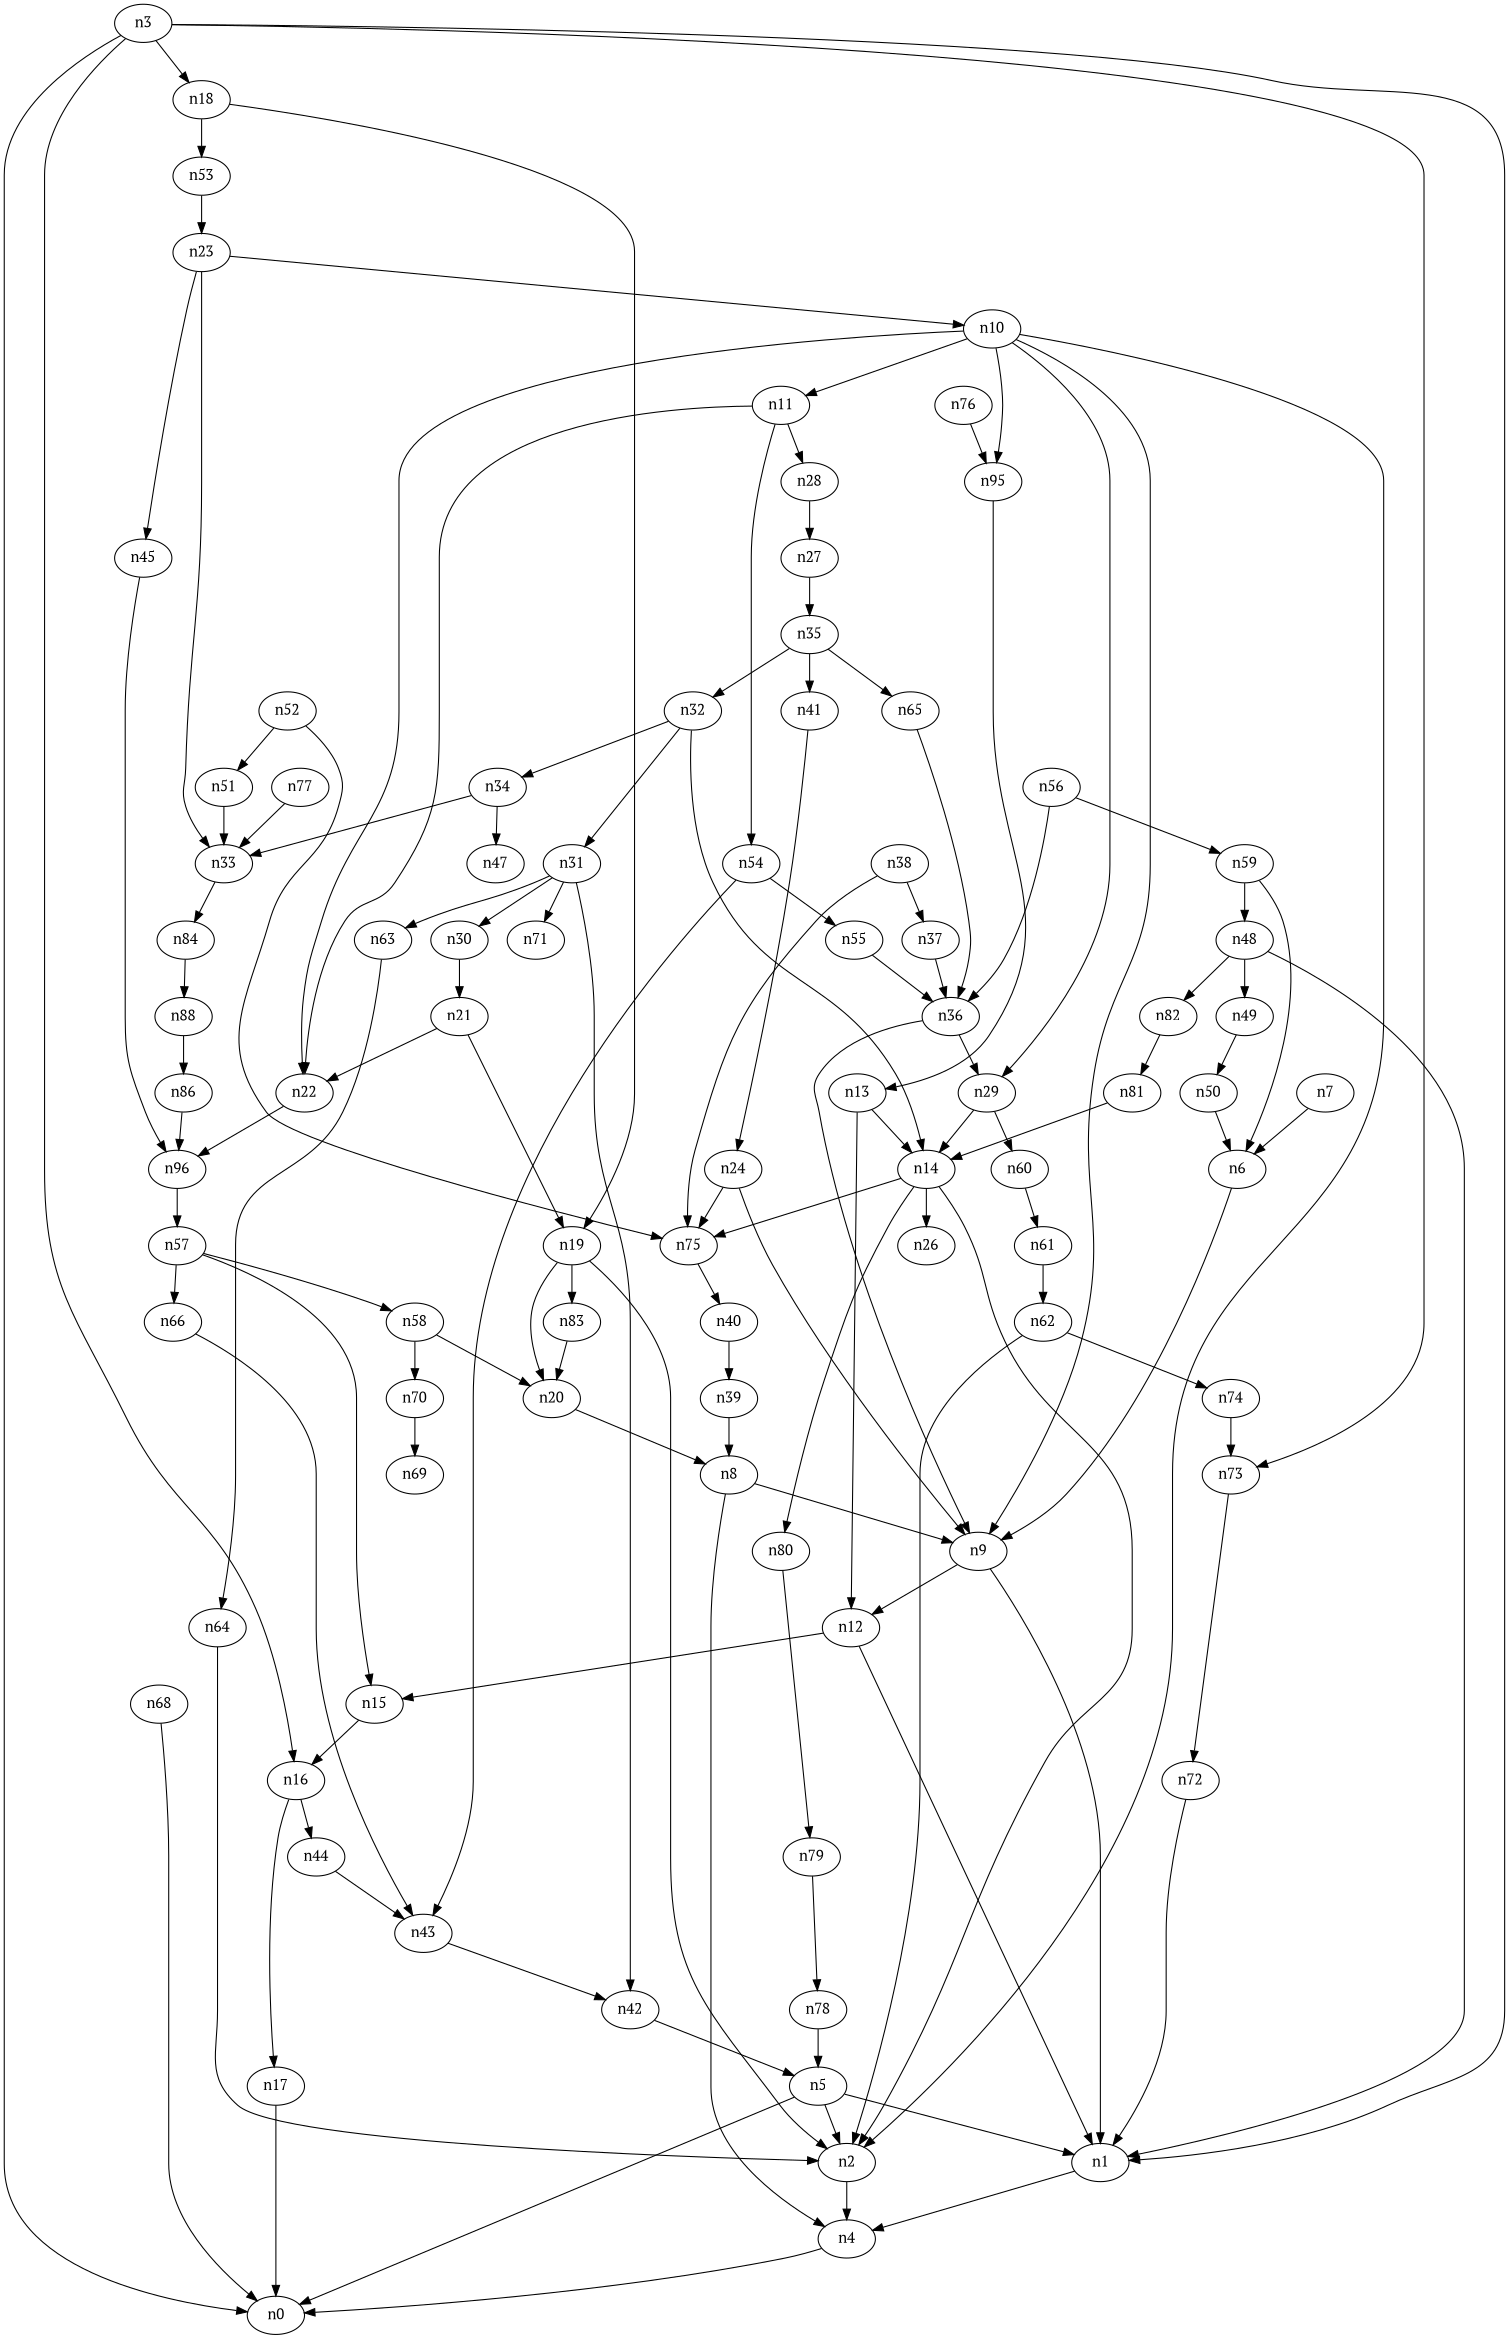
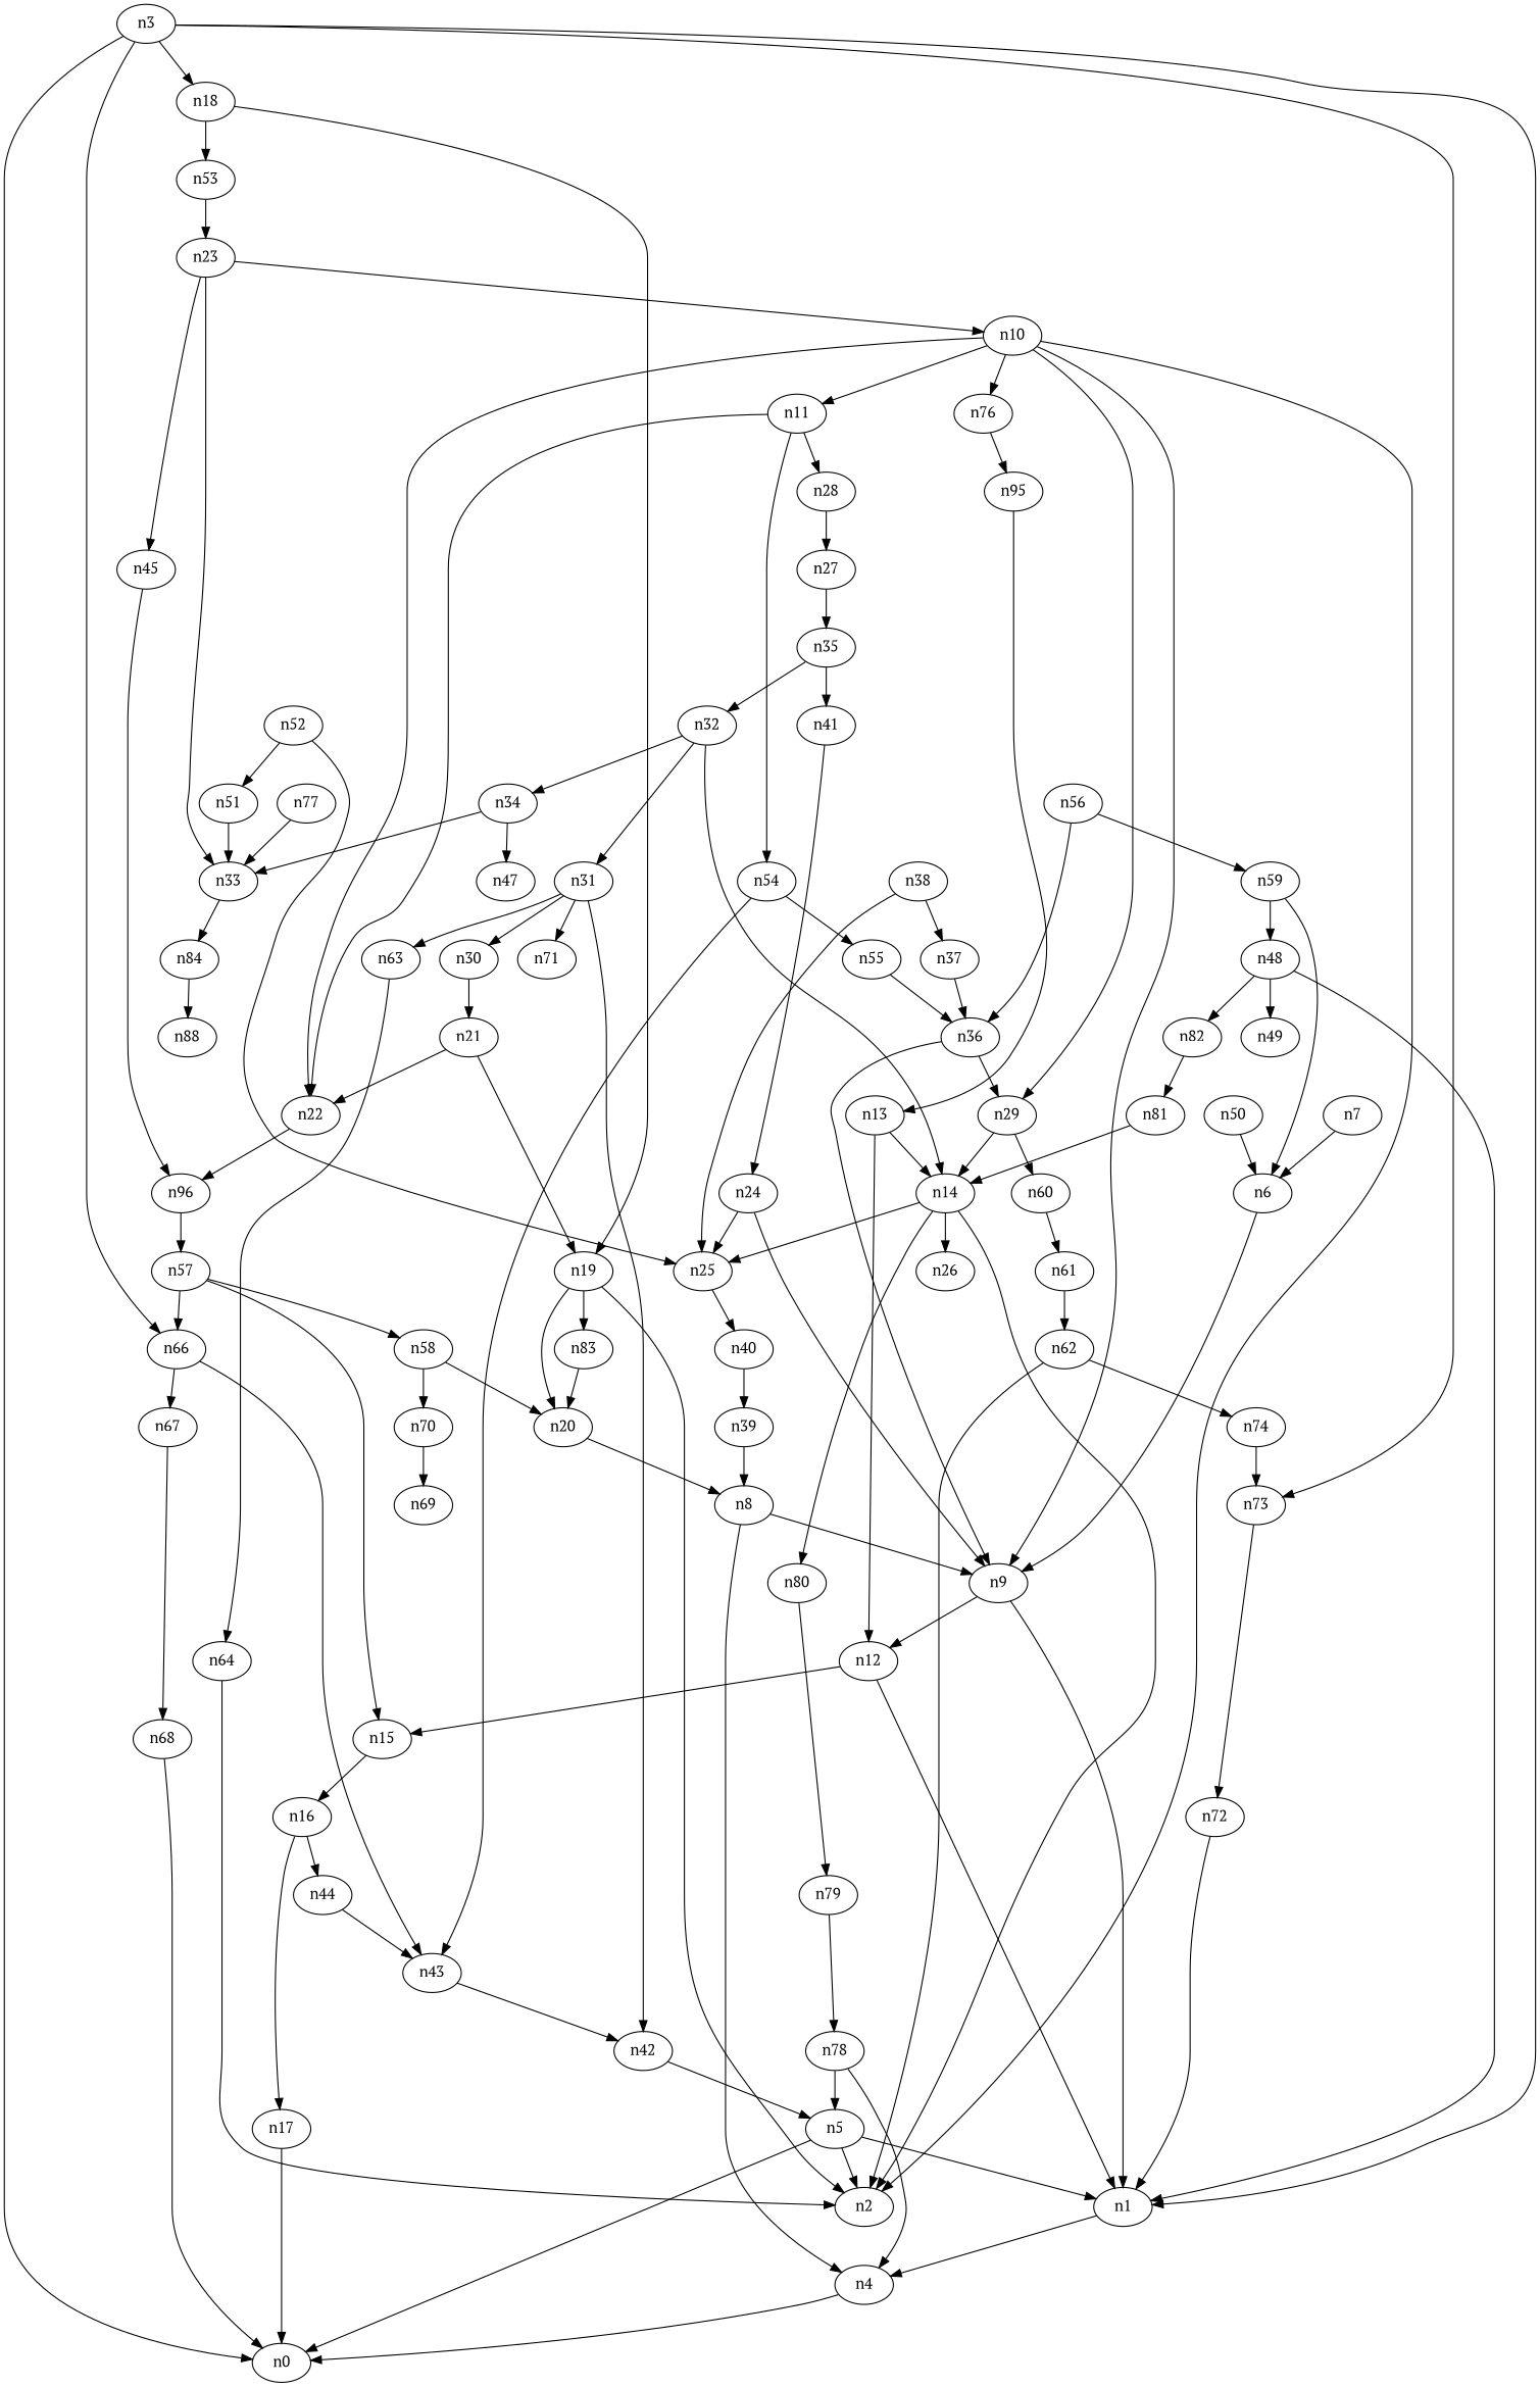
  digraph {
    fontname="PT Serif"
    node [fontname="PT Serif"]
    edge [fontname="PT Serif"]
    n1
    n4
    n0
    n2
    n3
    n16
    n18
    n73
    n17
    n44
    n19
    n53
    n43
    n20
    n83
    n23
    n5
    n6
    n9
    n12
    n15
    n7
    n8
    n10
    n11
    n22
    n29
    n76
    n28
    n54
    n46 [label=n96]
    n14
    n60
    n75 [label=n95]
    n27
    n55
    n38
-   n25 [label=n75]
+   n25
    n37
    n57
    n26
    n80
    n61
    n13
    n35
    n42
    n36
    n79
    n40
    n78
    n33
    n45
    n21
    n58
    n66
    n84
    n85 [label=n88]
    n24
    n39
    n32
    n41
-   n65
    n31
    n34
    n62
    n30
    n63
    n71
    n64
    n52
    n51
    n47
-   n86
    n77
    n70
+   n67
    n48
    n49
    n82
    n50
    n81
    n56
    n59
    n69
    n68
    n74
    n72
    n1 -> n4
    n4 -> n0
-   n2 -> n4
+   n78 -> n4
    n3 -> n1
    n3 -> n0
-   n3 -> n16
+   n3 -> n66
    n3 -> n18
    n3 -> n73
    n16 -> n17
    n16 -> n44
    n18 -> n19
    n18 -> n53
    n73 -> n72
    n17 -> n0
    n44 -> n43
    n19 -> n2
    n19 -> n20
    n19 -> n83
    n53 -> n23
    n43 -> n42
    n20 -> n8
    n83 -> n20
    n23 -> n10
    n23 -> n33
    n23 -> n45
    n5 -> n1
    n5 -> n0
    n5 -> n2
    n6 -> n9
    n9 -> n1
    n9 -> n12
    n12 -> n1
    n12 -> n15
    n15 -> n16
    n7 -> n6
    n8 -> n4
    n8 -> n9
    n10 -> n2
    n10 -> n9
    n10 -> n11
    n10 -> n22
    n10 -> n29
-   n10 -> n75
+   n10 -> n76
    n11 -> n22
    n11 -> n28
    n11 -> n54
    n22 -> n46
    n29 -> n14
    n29 -> n60
    n76 -> n75
    n28 -> n27
    n54 -> n43
    n54 -> n55
    n46 -> n57
    n14 -> n2
    n14 -> n25
    n14 -> n26
    n14 -> n80
    n60 -> n61
    n75 -> n13
    n27 -> n35
    n55 -> n36
    n38 -> n25
    n38 -> n37
    n25 -> n40
    n37 -> n36
    n57 -> n15
    n57 -> n58
    n57 -> n66
    n80 -> n79
    n61 -> n62
    n13 -> n12
    n13 -> n14
    n35 -> n32
    n35 -> n41
-   n35 -> n65
    n42 -> n5
    n36 -> n9
    n36 -> n29
    n79 -> n78
    n40 -> n39
    n78 -> n5
    n33 -> n84
    n45 -> n46
    n21 -> n19
    n21 -> n22
    n58 -> n20
    n58 -> n70
    n66 -> n43
+   n66 -> n67
    n84 -> n85
-   n85 -> n86
    n24 -> n9
    n24 -> n25
    n39 -> n8
    n32 -> n14
    n32 -> n31
    n32 -> n34
    n41 -> n24
-   n65 -> n36
    n31 -> n42
    n31 -> n30
    n31 -> n63
    n31 -> n71
    n34 -> n33
    n34 -> n47
    n62 -> n2
    n62 -> n74
    n30 -> n21
    n63 -> n64
    n64 -> n2
    n52 -> n25
    n52 -> n51
    n51 -> n33
-   n86 -> n46
    n77 -> n33
    n70 -> n69
+   n67 -> n68
    n48 -> n1
    n48 -> n49
    n48 -> n82
-   n49 -> n50
    n82 -> n81
    n50 -> n6
    n81 -> n14
    n56 -> n36
    n56 -> n59
    n59 -> n6
    n59 -> n48
    n68 -> n0
    n74 -> n73
    n72 -> n1
  }
